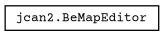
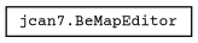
  digraph {
    rankdir=TB
    fontname="Courier Prime"
-   n1 [color=black fillcolor=white fontname="Courier Prime" fontsize=10 height=0.2 label="jcan2.BeMapEditor" shape=record style=filled width=0.4]
+   n1 [color=black fillcolor=white fontname="Courier Prime" fontsize=10 height=0.2 label="jcan7.BeMapEditor" shape=record style=filled width=0.4]
  }
